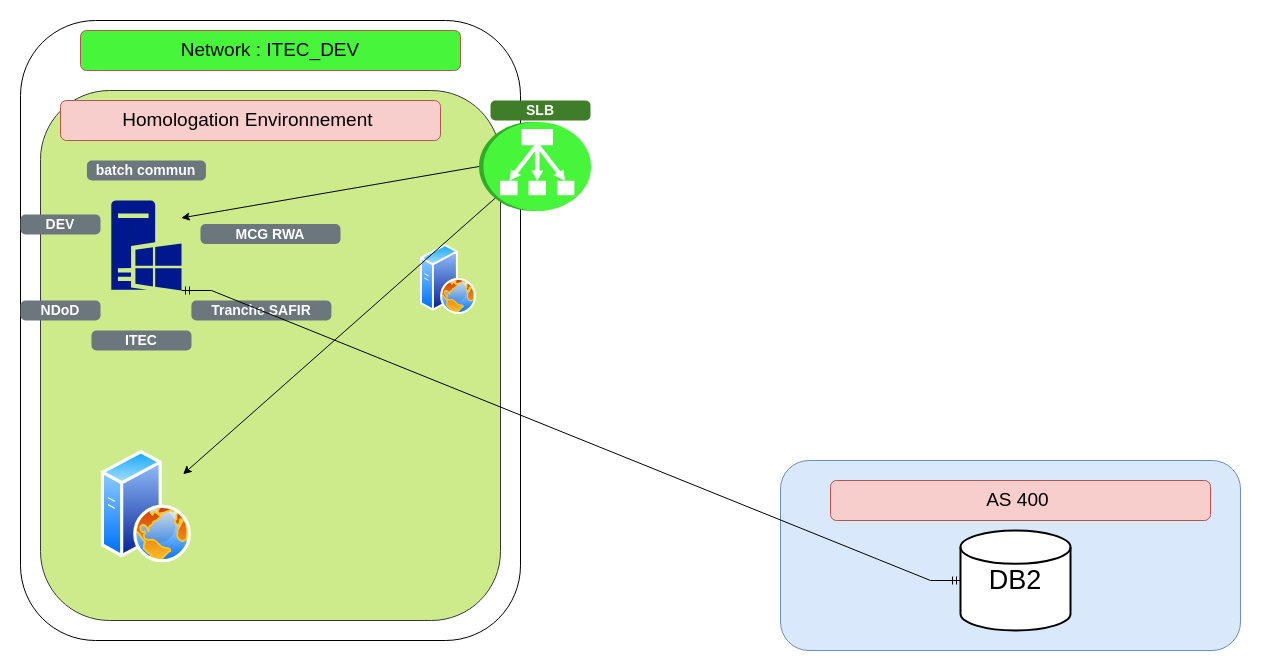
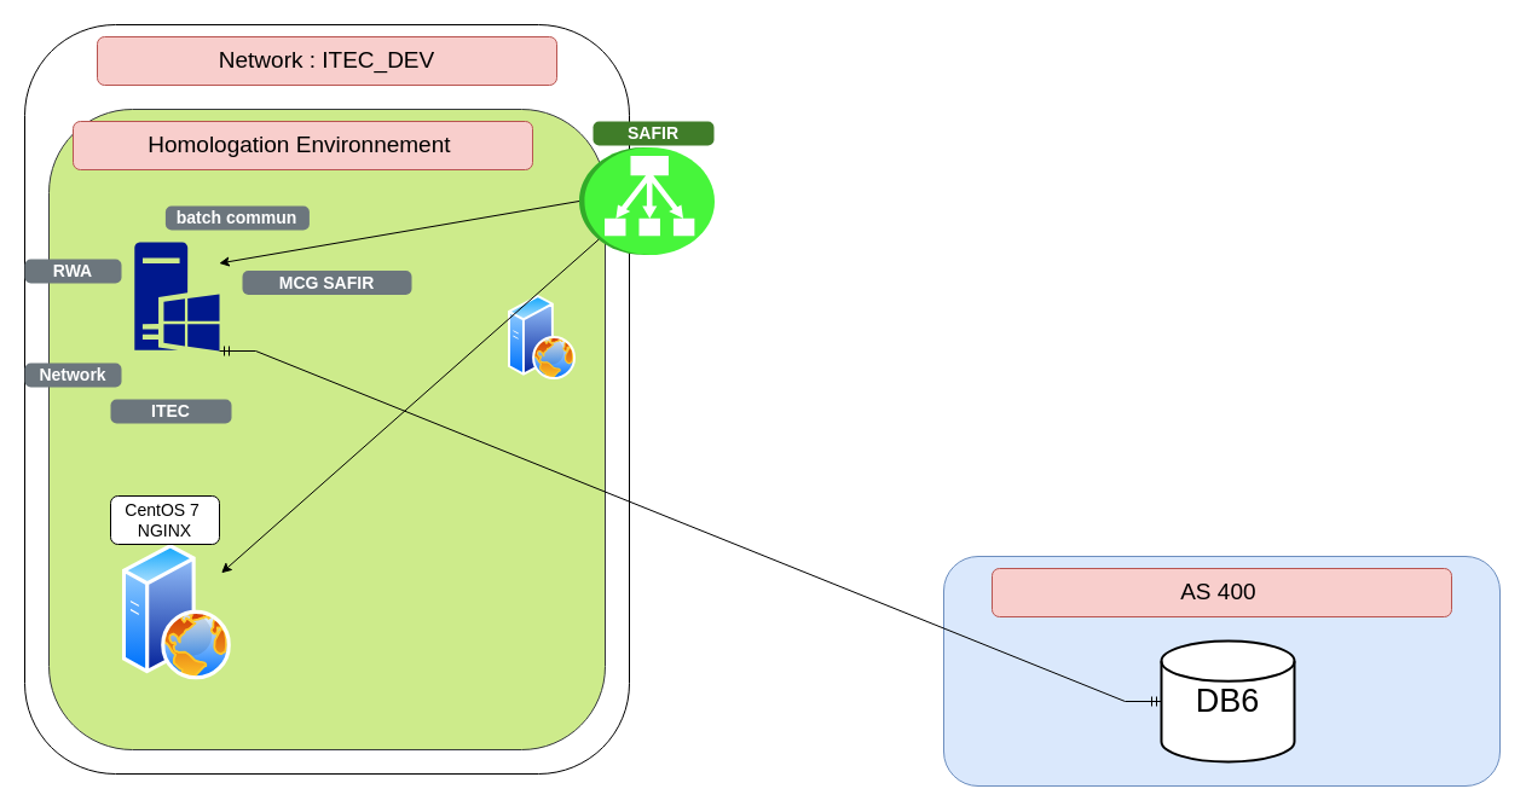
  <mxCell id="0" />
  <mxCell id="1" parent="0" />
  <mxCell id="2" value="" style="rounded=1;whiteSpace=wrap;html=1;" vertex="1" parent="1"><mxGeometry x="20" y="20" width="500" height="620" as="geometry" /></mxCell>
  <mxCell id="3" value="" style="rounded=1;whiteSpace=wrap;html=1;fillColor=#cdeb8b;strokeColor=#36393d;" vertex="1" parent="1"><mxGeometry x="40" y="90" width="460" height="530" as="geometry" /></mxCell>
  <mxCell id="4" value="&lt;font style=&quot;font-size: 19px;&quot;&gt;Homologation&amp;nbsp;Environnement&amp;nbsp;&lt;/font&gt;" style="rounded=1;whiteSpace=wrap;html=1;fillColor=#f8cecc;strokeColor=#b85450;" vertex="1" parent="1"><mxGeometry x="60" y="100" width="380" height="40" as="geometry" /></mxCell>
- <mxCell id="5" value="&lt;font style=&quot;font-size: 19px;&quot;&gt;Network : ITEC_DEV&lt;/font&gt;" style="rounded=1;whiteSpace=wrap;html=1;fillColor=#47f53b;strokeColor=#b85450;" vertex="1" parent="1"><mxGeometry x="80" y="30" width="380" height="40" as="geometry" /></mxCell>
+ <mxCell id="5" value="&lt;font style=&quot;font-size: 19px;&quot;&gt;Network : ITEC_DEV&lt;/font&gt;" style="rounded=1;whiteSpace=wrap;html=1;fillColor=#f8cecc;strokeColor=#b85450;" vertex="1" parent="1"><mxGeometry x="80" y="30" width="380" height="40" as="geometry" /></mxCell>
  <mxCell id="6" value="" style="image;aspect=fixed;perimeter=ellipsePerimeter;html=1;align=center;shadow=0;dashed=0;spacingTop=3;image=img/lib/active_directory/web_server.svg;" vertex="1" parent="1"><mxGeometry x="100.9" y="450" width="90" height="112.5" as="geometry" /></mxCell>
+ <mxCell id="7" value="&lt;font style=&quot;font-size: 14px;&quot;&gt;CentOS 7&amp;nbsp; NGINX&lt;/font&gt;" style="rounded=1;whiteSpace=wrap;html=1;glass=0;" vertex="1" parent="1"><mxGeometry x="91" y="410" width="90" height="40" as="geometry" /></mxCell>
  <mxCell id="8" value="" style="sketch=0;aspect=fixed;pointerEvents=1;shadow=0;dashed=0;html=1;strokeColor=none;labelPosition=center;verticalLabelPosition=bottom;verticalAlign=top;align=center;fillColor=#00188D;shape=mxgraph.mscae.enterprise.windows_server" vertex="1" parent="1"><mxGeometry x="110.8" y="200" width="70.2" height="90" as="geometry" /></mxCell>
- <mxCell id="9" value="batch commun" style="html=1;shadow=0;dashed=0;shape=mxgraph.bootstrap.rrect;rSize=5;strokeColor=none;strokeWidth=1;fillColor=#6C767D;fontColor=#FFFFFF;whiteSpace=wrap;align=center;verticalAlign=middle;spacingLeft=0;fontStyle=1;fontSize=14;spacing=5;" vertex="1" parent="1"><mxGeometry x="86.4" y="160" width="119" height="20" as="geometry" /></mxCell>
- <mxCell id="10" value="NDoD" style="html=1;shadow=0;dashed=0;shape=mxgraph.bootstrap.rrect;rSize=5;strokeColor=none;strokeWidth=1;fillColor=#6C767D;fontColor=#FFFFFF;whiteSpace=wrap;align=center;verticalAlign=middle;spacingLeft=0;fontStyle=1;fontSize=14;spacing=5;" vertex="1" parent="1"><mxGeometry x="20" y="300" width="80" height="20" as="geometry" /></mxCell>
- <mxCell id="11" value="DEV" style="html=1;shadow=0;dashed=0;shape=mxgraph.bootstrap.rrect;rSize=5;strokeColor=none;strokeWidth=1;fillColor=#6C767D;fontColor=#FFFFFF;whiteSpace=wrap;align=center;verticalAlign=middle;spacingLeft=0;fontStyle=1;fontSize=14;spacing=5;" vertex="1" parent="1"><mxGeometry x="20" y="214" width="80" height="20" as="geometry" /></mxCell>
- <mxCell id="12" value="MCG RWA" style="html=1;shadow=0;dashed=0;shape=mxgraph.bootstrap.rrect;rSize=5;strokeColor=none;strokeWidth=1;fillColor=#6C767D;fontColor=#FFFFFF;whiteSpace=wrap;align=center;verticalAlign=middle;spacingLeft=0;fontStyle=1;fontSize=14;spacing=5;" vertex="1" parent="1"><mxGeometry x="200" y="223.5" width="140" height="20" as="geometry" /></mxCell>
- <mxCell id="13" value="Tranche SAFIR" style="html=1;shadow=0;dashed=0;shape=mxgraph.bootstrap.rrect;rSize=5;strokeColor=none;strokeWidth=1;fillColor=#6C767D;fontColor=#FFFFFF;whiteSpace=wrap;align=center;verticalAlign=middle;spacingLeft=0;fontStyle=1;fontSize=14;spacing=5;" vertex="1" parent="1"><mxGeometry x="190.9" y="300" width="140" height="20" as="geometry" /></mxCell>
+ <mxCell id="9" value="batch commun" style="html=1;shadow=0;dashed=0;shape=mxgraph.bootstrap.rrect;rSize=5;strokeColor=none;strokeWidth=1;fillColor=#6C767D;fontColor=#FFFFFF;whiteSpace=wrap;align=center;verticalAlign=middle;spacingLeft=0;fontStyle=1;fontSize=14;spacing=5;" vertex="1" parent="1"><mxGeometry x="136.4" y="170" width="119" height="20" as="geometry" /></mxCell>
+ <mxCell id="10" value="Network" style="html=1;shadow=0;dashed=0;shape=mxgraph.bootstrap.rrect;rSize=5;strokeColor=none;strokeWidth=1;fillColor=#6C767D;fontColor=#FFFFFF;whiteSpace=wrap;align=center;verticalAlign=middle;spacingLeft=0;fontStyle=1;fontSize=14;spacing=5;" vertex="1" parent="1"><mxGeometry x="20" y="300" width="80" height="20" as="geometry" /></mxCell>
+ <mxCell id="11" value="RWA" style="html=1;shadow=0;dashed=0;shape=mxgraph.bootstrap.rrect;rSize=5;strokeColor=none;strokeWidth=1;fillColor=#6C767D;fontColor=#FFFFFF;whiteSpace=wrap;align=center;verticalAlign=middle;spacingLeft=0;fontStyle=1;fontSize=14;spacing=5;" vertex="1" parent="1"><mxGeometry x="20" y="214" width="80" height="20" as="geometry" /></mxCell>
+ <mxCell id="12" value="MCG SAFIR" style="html=1;shadow=0;dashed=0;shape=mxgraph.bootstrap.rrect;rSize=5;strokeColor=none;strokeWidth=1;fillColor=#6C767D;fontColor=#FFFFFF;whiteSpace=wrap;align=center;verticalAlign=middle;spacingLeft=0;fontStyle=1;fontSize=14;spacing=5;" vertex="1" parent="1"><mxGeometry x="200" y="223.5" width="140" height="20" as="geometry" /></mxCell>
  <mxCell id="14" value="ITEC" style="html=1;shadow=0;dashed=0;shape=mxgraph.bootstrap.rrect;rSize=5;strokeColor=none;strokeWidth=1;fillColor=#6C767D;fontColor=#FFFFFF;whiteSpace=wrap;align=center;verticalAlign=middle;spacingLeft=0;fontStyle=1;fontSize=14;spacing=5;" vertex="1" parent="1"><mxGeometry x="91" y="330" width="100" height="20" as="geometry" /></mxCell>
  <mxCell id="15" value="" style="shape=image;html=1;verticalAlign=top;verticalLabelPosition=bottom;labelBackgroundColor=#ffffff;imageAspect=0;aspect=fixed;image=https://cdn4.iconfinder.com/data/icons/aiga-symbol-signs/444/aiga_information-128.png" vertex="1" parent="1"><mxGeometry x="350" y="250" width="58" height="58" as="geometry" /></mxCell>
  <mxCell id="16" value="" style="image;aspect=fixed;perimeter=ellipsePerimeter;html=1;align=center;shadow=0;dashed=0;spacingTop=3;image=img/lib/active_directory/web_server.svg;" vertex="1" parent="1"><mxGeometry x="420" y="244" width="56" height="70" as="geometry" /></mxCell>
  <mxCell id="17" value="" style="rounded=1;whiteSpace=wrap;html=1;fillColor=#dae8fc;strokeColor=#6c8ebf;" vertex="1" parent="1"><mxGeometry x="780" y="460" width="460" height="190" as="geometry" /></mxCell>
- <mxCell id="18" value="&lt;font style=&quot;font-size: 27px;&quot;&gt;DB2&lt;/font&gt;" style="strokeWidth=2;html=1;shape=mxgraph.flowchart.database;whiteSpace=wrap;" vertex="1" parent="1"><mxGeometry x="960" y="530" width="110" height="100" as="geometry" /></mxCell>
+ <mxCell id="18" value="&lt;font style=&quot;font-size: 27px;&quot;&gt;DB6&lt;/font&gt;" style="strokeWidth=2;html=1;shape=mxgraph.flowchart.database;whiteSpace=wrap;" vertex="1" parent="1"><mxGeometry x="960" y="530" width="110" height="100" as="geometry" /></mxCell>
  <mxCell id="19" value="" style="edgeStyle=entityRelationEdgeStyle;fontSize=12;html=1;endArrow=ERmandOne;startArrow=ERmandOne;rounded=0;exitX=0;exitY=0.5;exitDx=0;exitDy=0;exitPerimeter=0;entryX=1;entryY=1;entryDx=0;entryDy=0;entryPerimeter=0;" edge="1" parent="1" source="18" target="8"><mxGeometry width="100" height="100" relative="1" as="geometry"><mxPoint x="750" y="550" as="sourcePoint" /><mxPoint x="790" y="250" as="targetPoint" /><Array as="points"><mxPoint x="830" y="420" /><mxPoint x="830" y="350" /></Array></mxGeometry></mxCell>
- <mxCell id="20" value="&lt;font style=&quot;font-size: 19px;&quot;&gt;AS 400&amp;nbsp;&lt;/font&gt;" style="rounded=1;whiteSpace=wrap;html=1;fillColor=#f8cecc;strokeColor=#b85450;" vertex="1" parent="1"><mxGeometry x="830" y="480" width="380" height="40" as="geometry" /></mxCell>
+ <mxCell id="20" value="&lt;font style=&quot;font-size: 19px;&quot;&gt;AS 400&amp;nbsp;&lt;/font&gt;" style="rounded=1;whiteSpace=wrap;html=1;fillColor=#f8cecc;strokeColor=#b85450;" vertex="1" parent="1"><mxGeometry x="820" y="470" width="380" height="40" as="geometry" /></mxCell>
  <mxCell id="21" value="" style="outlineConnect=0;dashed=0;verticalLabelPosition=bottom;verticalAlign=top;align=center;html=1;shape=mxgraph.aws3.classic_load_balancer;fillColor=#47F53B;gradientColor=none;rotation=90;" vertex="1" parent="1"><mxGeometry x="490" y="110" width="89" height="112" as="geometry" /></mxCell>
- <mxCell id="22" value="SLB" style="html=1;shadow=0;dashed=0;shape=mxgraph.bootstrap.rrect;rSize=5;strokeColor=none;strokeWidth=1;fillColor=#407D29;fontColor=#FFFFFF;whiteSpace=wrap;align=center;verticalAlign=middle;spacingLeft=0;fontStyle=1;fontSize=14;spacing=5;" vertex="1" parent="1"><mxGeometry x="490" y="100" width="100" height="20" as="geometry" /></mxCell>
+ <mxCell id="22" value="SAFIR" style="html=1;shadow=0;dashed=0;shape=mxgraph.bootstrap.rrect;rSize=5;strokeColor=none;strokeWidth=1;fillColor=#407D29;fontColor=#FFFFFF;whiteSpace=wrap;align=center;verticalAlign=middle;spacingLeft=0;fontStyle=1;fontSize=14;spacing=5;" vertex="1" parent="1"><mxGeometry x="490" y="100" width="100" height="20" as="geometry" /></mxCell>
  <mxCell id="23" value="" style="endArrow=classic;html=1;rounded=0;exitX=0.855;exitY=0.855;exitDx=0;exitDy=0;exitPerimeter=0;" edge="1" parent="1" source="21" target="6"><mxGeometry width="50" height="50" relative="1" as="geometry"><mxPoint x="690" y="258.5" as="sourcePoint" /><mxPoint x="740" y="208.5" as="targetPoint" /></mxGeometry></mxCell>
  <mxCell id="24" value="" style="endArrow=classic;html=1;rounded=0;exitX=0.5;exitY=1;exitDx=0;exitDy=0;exitPerimeter=0;entryX=0.997;entryY=0.194;entryDx=0;entryDy=0;entryPerimeter=0;" edge="1" parent="1" source="21" target="8"><mxGeometry width="50" height="50" relative="1" as="geometry"><mxPoint x="503" y="160" as="sourcePoint" /><mxPoint x="191" y="436" as="targetPoint" /></mxGeometry></mxCell>
